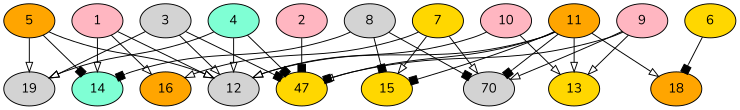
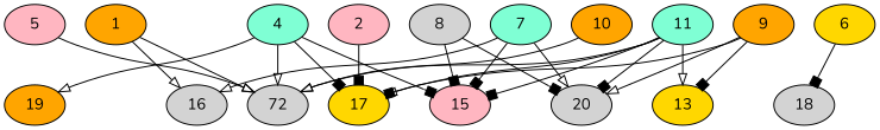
  digraph {
    fontname=Nunito
    node [alpha=0.07 fillcolor=lightgrey fontname=Nunito style=filled]
    edge [arrowhead=onormal fontname=Nunito]
-   1 [alpha=0.19 expect_size=14761984 fillcolor=lightpink]
-   12 [alpha=0.00 expect_size=18018304]
-   14 [alpha=0.05 expect_size=48468992 fillcolor=aquamarine]
-   16 [alpha=0.09 expect_size=13764608 fillcolor=orange]
+   1 [alpha=0.19 expect_size=14761984 fillcolor=orange]
+   12 [alpha=0.00 expect_size=18018304 label=72]
+   16 [alpha=0.09 expect_size=13764608]
    2 [alpha=0.06 expect_size=28522496 fillcolor=lightpink]
-   17 [alpha=0.18 expect_size=30191616 fillcolor=gold label=47]
-   3 [expect_size=46012416]
-   19 [alpha=0.15 expect_size=35760128]
+   17 [alpha=0.18 expect_size=30191616 fillcolor=gold]
+   19 [alpha=0.15 expect_size=35760128 fillcolor=orange]
    4 [alpha=0.10 expect_size=30321664 fillcolor=aquamarine]
-   15 [alpha=0.19 expect_size=25574400 fillcolor=gold]
-   5 [alpha=0.15 expect_size=48378880 fillcolor=orange]
+   15 [alpha=0.19 expect_size=25574400 fillcolor=lightpink]
+   5 [alpha=0.15 expect_size=48378880 fillcolor=lightpink]
    6 [expect_size=37841920 fillcolor=gold]
-   18 [alpha=0.11 expect_size=9587712 fillcolor=orange]
-   7 [alpha=0.11 expect_size=40355840 fillcolor=gold]
-   20 [alpha=0.03 expect_size=16043008 label=70]
+   18 [alpha=0.11 expect_size=9587712]
+   7 [alpha=0.11 expect_size=40355840 fillcolor=aquamarine]
+   20 [alpha=0.03 expect_size=16043008]
    8 [alpha=0.11 expect_size=50971648]
-   9 [alpha=0.12 expect_size=28627968 fillcolor=lightpink]
+   9 [alpha=0.12 expect_size=28627968 fillcolor=orange]
    13 [expect_size=32746496 fillcolor=gold]
-   10 [alpha=0.10 expect_size=22381568 fillcolor=lightpink]
-   11 [alpha=0.03 expect_size=20862976 fillcolor=orange]
+   10 [alpha=0.10 expect_size=22381568 fillcolor=orange]
+   11 [alpha=0.03 expect_size=20862976 fillcolor=aquamarine]
    1 -> 12
-   1 -> 14
    1 -> 16
    2 -> 17 [arrowhead=box]
-   3 -> 12
-   3 -> 17 [arrowhead=box]
-   3 -> 19
    4 -> 12
    4 -> 17 [arrowhead=box]
    4 -> 19
+   4 -> 15 [arrowhead=box]
    5 -> 12
-   5 -> 14 [arrowhead=box]
-   5 -> 19
    6 -> 18 [arrowhead=box]
    7 -> 16
-   7 -> 15
+   7 -> 15 [arrowhead=box]
    7 -> 20
-   8 -> 14 [arrowhead=box]
    8 -> 15 [arrowhead=box]
    8 -> 20 [arrowhead=box]
    9 -> 17 [arrowhead=box]
    9 -> 20
-   9 -> 13
+   9 -> 13 [arrowhead=box]
    10 -> 12
-   10 -> 13
    11 -> 12
    11 -> 17
    11 -> 15 [arrowhead=box]
-   11 -> 18
    11 -> 20 [arrowhead=box]
    11 -> 13
  }
